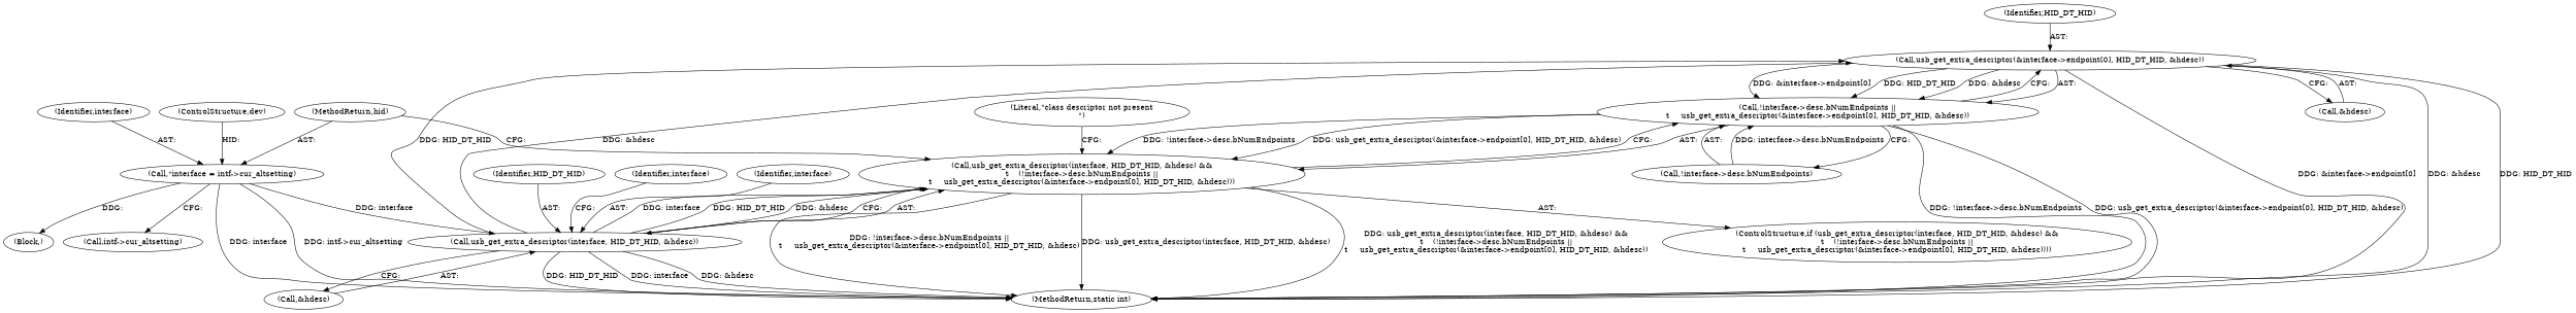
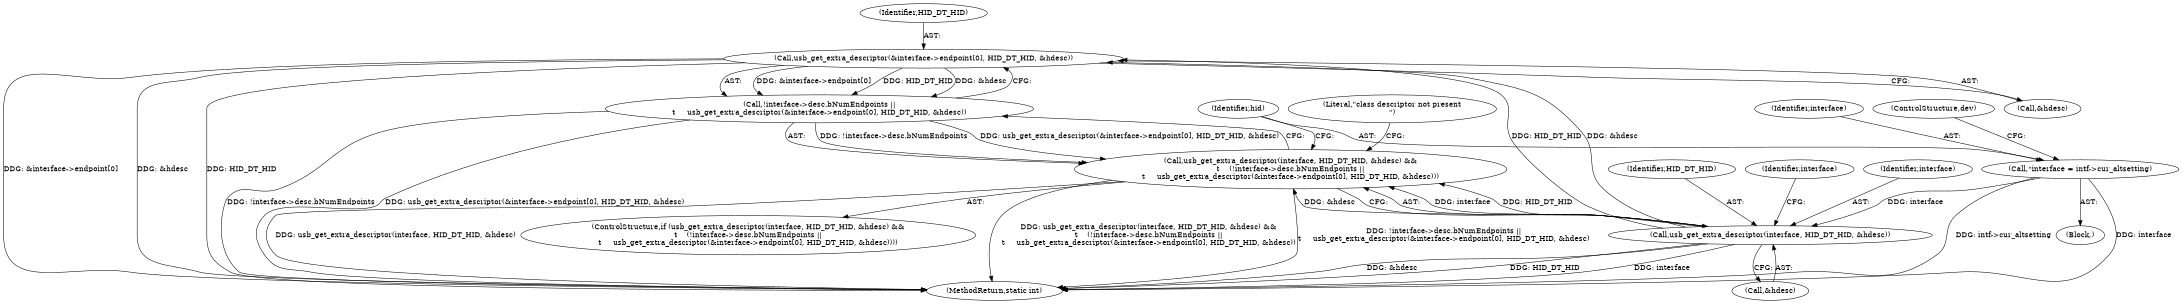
  digraph {
    n1 [label="(Call,usb_get_extra_descriptor(&interface->endpoint[0], HID_DT_HID, &hdesc))"]
    n2 [label="(Call,!interface->desc.bNumEndpoints ||\n\t     usb_get_extra_descriptor(&interface->endpoint[0], HID_DT_HID, &hdesc))"]
    n3 [label="(MethodReturn,static int)"]
    n4 [label="(Call,&hdesc)"]
    n5 [label="(Call,usb_get_extra_descriptor(interface, HID_DT_HID, &hdesc) &&\n\t    (!interface->desc.bNumEndpoints ||\n\t     usb_get_extra_descriptor(&interface->endpoint[0], HID_DT_HID, &hdesc)))"]
-   n6 [label="(Call,!interface->desc.bNumEndpoints)"]
    n7 [label="(Call,usb_get_extra_descriptor(interface, HID_DT_HID, &hdesc))"]
    n8 [label="(Call,&hdesc)"]
    n9 [label="(ControlStructure,if (usb_get_extra_descriptor(interface, HID_DT_HID, &hdesc) &&\n\t    (!interface->desc.bNumEndpoints ||\n\t     usb_get_extra_descriptor(&interface->endpoint[0], HID_DT_HID, &hdesc))))"]
    n10 [label="(Call,*interface = intf->cur_altsetting)"]
    n11 [label="(Block,)"]
-   n12 [label="(Call,intf->cur_altsetting)"]
-   n13 [label="(MethodReturn,hid)"]
+   n13 [label="(Identifier,hid)"]
    n14 [label="(Identifier,interface)"]
    n15 [label="(ControlStructure,dev)"]
    n16 [label="(Identifier,HID_DT_HID)"]
    n17 [label="(Literal,\"class descriptor not present\n\")"]
    n18 [label="(Identifier,interface)"]
    n19 [label="(Identifier,interface)"]
    n20 [label="(Identifier,HID_DT_HID)"]
    n1 -> n2 [label="AST: "]
    n1 -> n2 [label="DDG: &interface->endpoint[0]"]
    n1 -> n2 [label="DDG: HID_DT_HID"]
    n1 -> n2 [label="DDG: &hdesc"]
    n1 -> n3 [label="DDG: &interface->endpoint[0]"]
    n1 -> n3 [label="DDG: &hdesc"]
    n1 -> n3 [label="DDG: HID_DT_HID"]
    n1 -> n4 [label="CFG: "]
    n2 -> n1 [label="CFG: "]
    n2 -> n3 [label="DDG: !interface->desc.bNumEndpoints"]
    n2 -> n3 [label="DDG: usb_get_extra_descriptor(&interface->endpoint[0], HID_DT_HID, &hdesc)"]
    n2 -> n5 [label="AST: "]
    n2 -> n5 [label="DDG: !interface->desc.bNumEndpoints"]
    n2 -> n5 [label="DDG: usb_get_extra_descriptor(&interface->endpoint[0], HID_DT_HID, &hdesc)"]
-   n2 -> n6 [label="CFG: "]
    n4 -> n1 [label="AST: "]
    n5 -> n2 [label="CFG: "]
    n5 -> n3 [label="DDG: usb_get_extra_descriptor(interface, HID_DT_HID, &hdesc)"]
    n5 -> n3 [label="DDG: usb_get_extra_descriptor(interface, HID_DT_HID, &hdesc) &&\n\t    (!interface->desc.bNumEndpoints ||\n\t     usb_get_extra_descriptor(&interface->endpoint[0], HID_DT_HID, &hdesc))"]
    n5 -> n3 [label="DDG: !interface->desc.bNumEndpoints ||\n\t     usb_get_extra_descriptor(&interface->endpoint[0], HID_DT_HID, &hdesc)"]
    n5 -> n7 [label="CFG: "]
    n5 -> n9 [label="AST: "]
-   n6 -> n2 [label="AST: "]
-   n6 -> n2 [label="DDG: interface->desc.bNumEndpoints"]
    n7 -> n1 [label="DDG: HID_DT_HID"]
    n7 -> n1 [label="DDG: &hdesc"]
    n7 -> n3 [label="DDG: HID_DT_HID"]
    n7 -> n3 [label="DDG: interface"]
    n7 -> n3 [label="DDG: &hdesc"]
    n7 -> n5 [label="AST: "]
    n7 -> n5 [label="DDG: interface"]
    n7 -> n5 [label="DDG: HID_DT_HID"]
    n7 -> n5 [label="DDG: &hdesc"]
    n7 -> n8 [label="CFG: "]
    n8 -> n7 [label="AST: "]
    n10 -> n3 [label="DDG: interface"]
    n10 -> n3 [label="DDG: intf->cur_altsetting"]
    n10 -> n7 [label="DDG: interface"]
-   n10 -> n11 [label="DDG: "]
-   n10 -> n12 [label="CFG: "]
+   n10 -> n11 [label="AST: "]
    n13 -> n5 [label="CFG: "]
    n13 -> n10 [label="AST: "]
    n14 -> n10 [label="AST: "]
-   n15 -> n10 [label="HID: "]
+   n15 -> n10 [label="CFG: "]
    n16 -> n7 [label="AST: "]
    n17 -> n5 [label="CFG: "]
    n18 -> n7 [label="CFG: "]
    n19 -> n7 [label="AST: "]
    n20 -> n1 [label="AST: "]
  }
